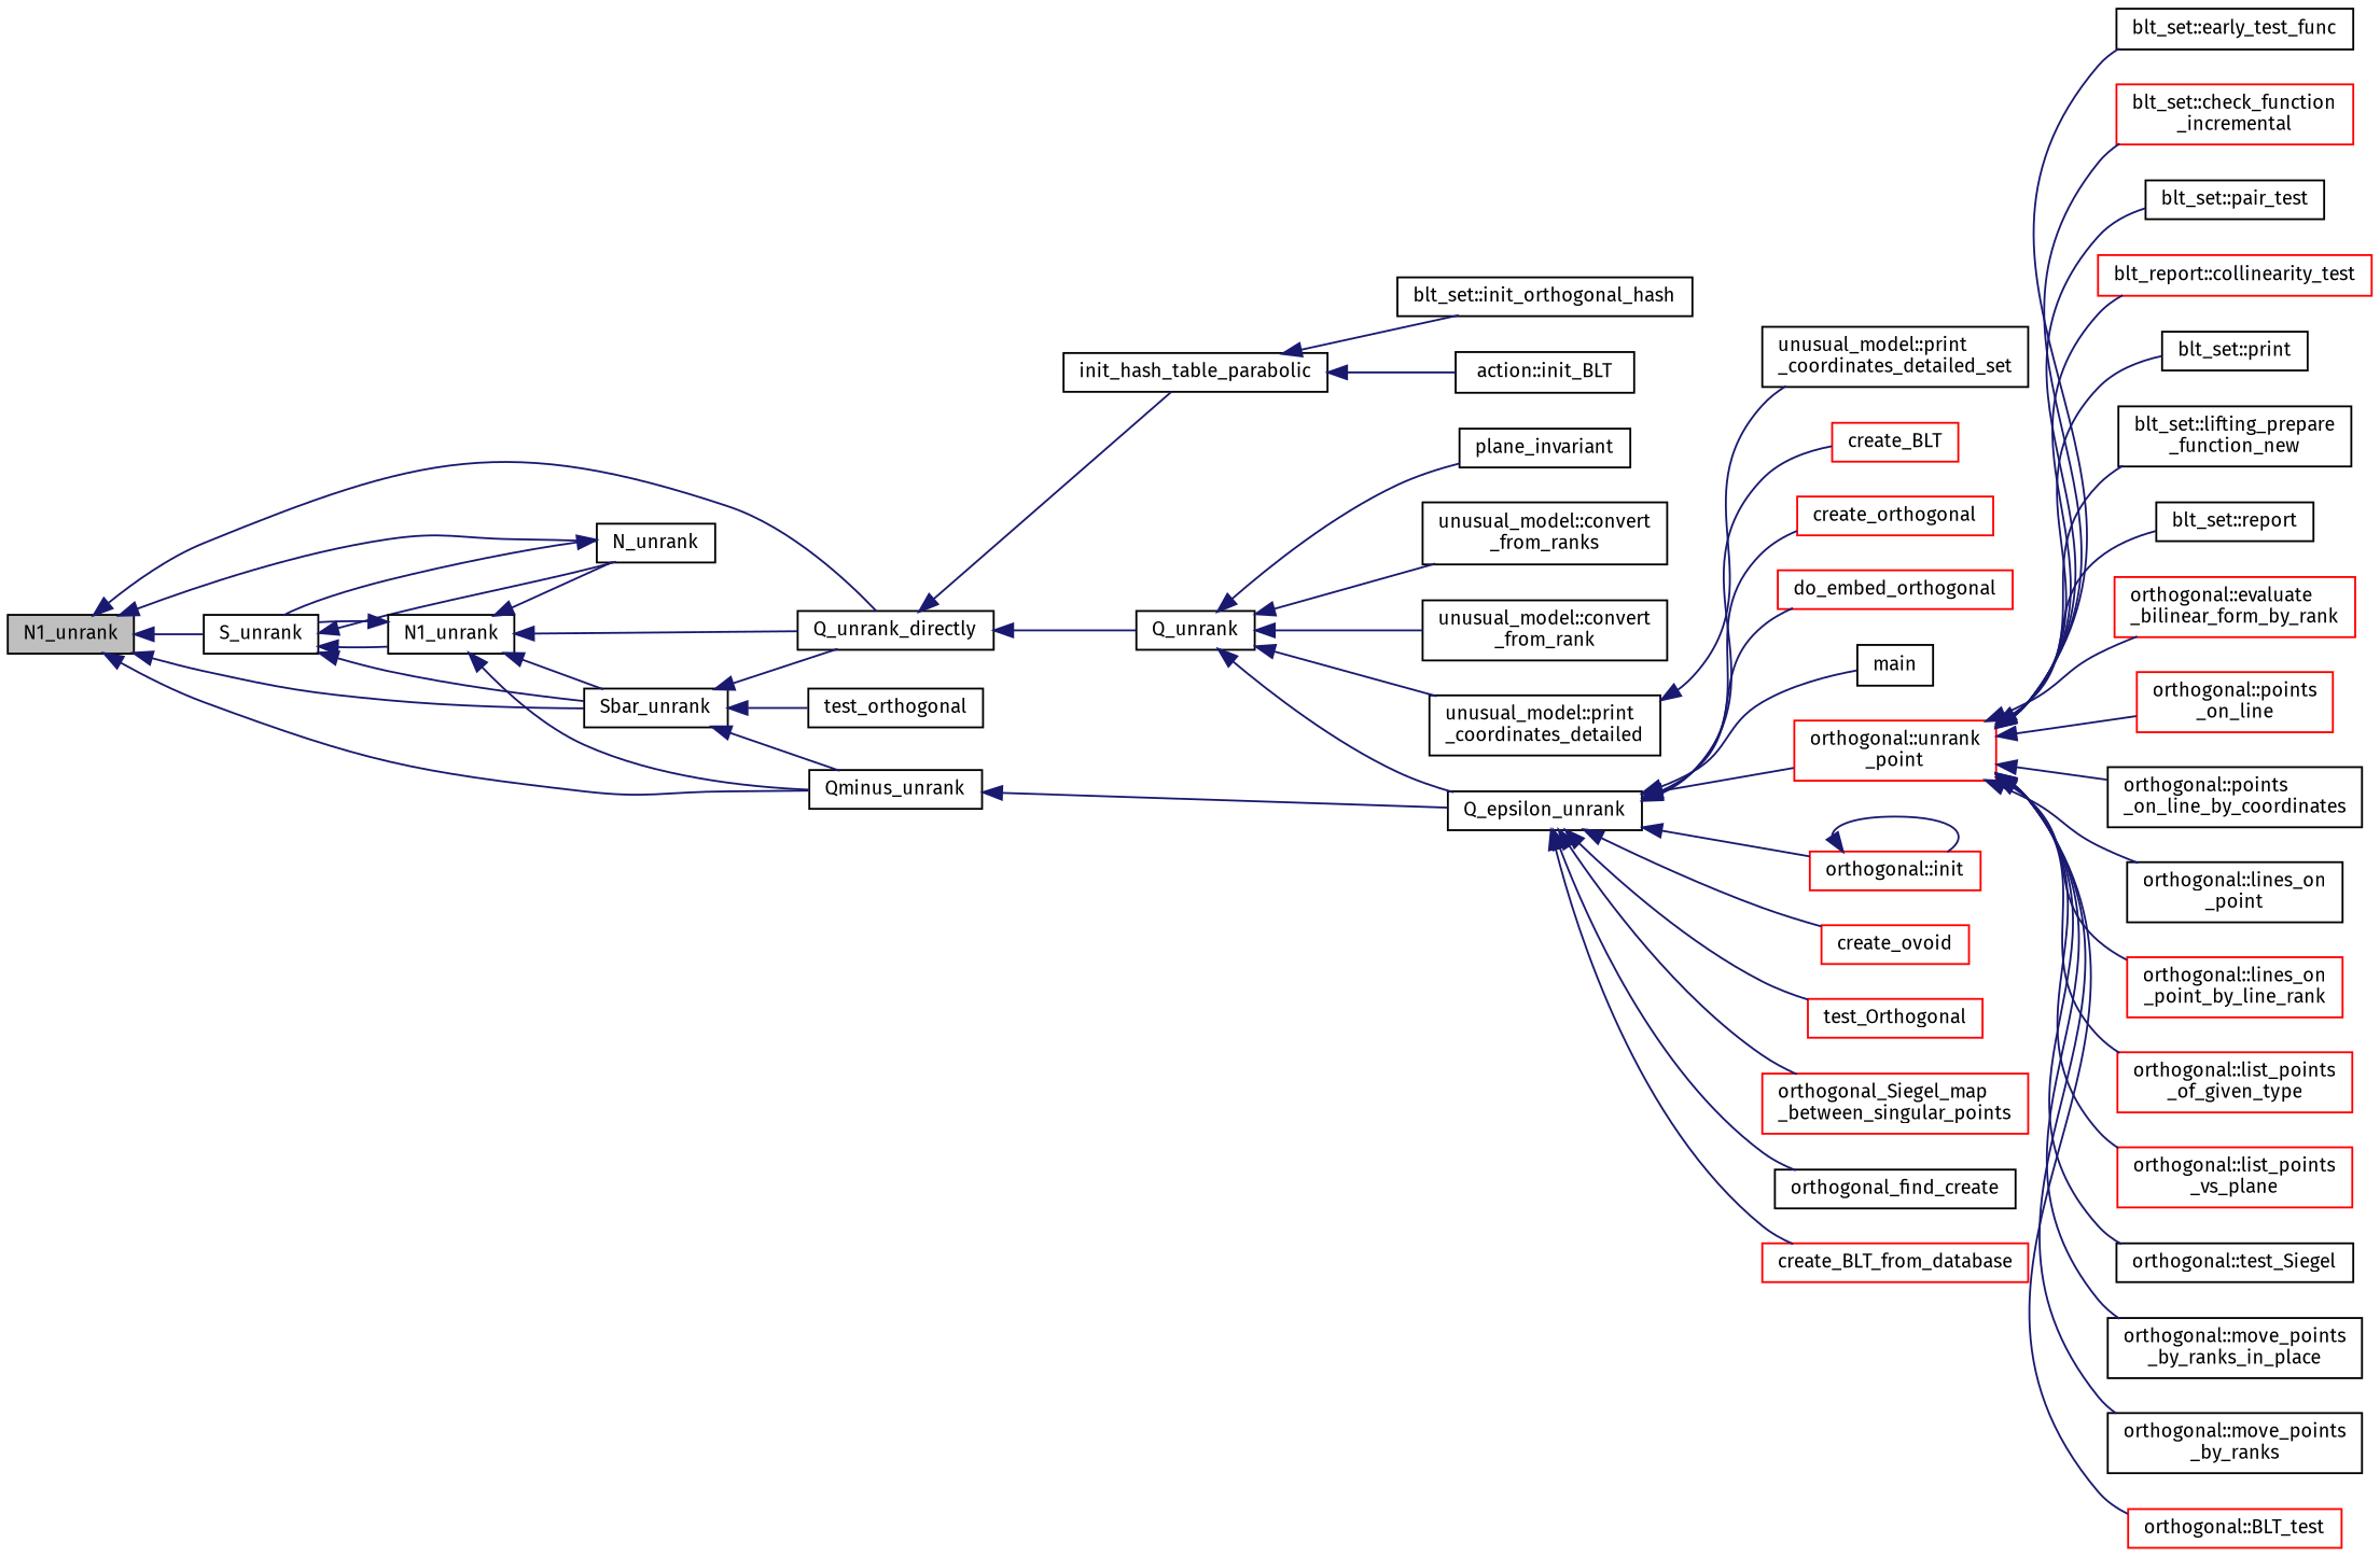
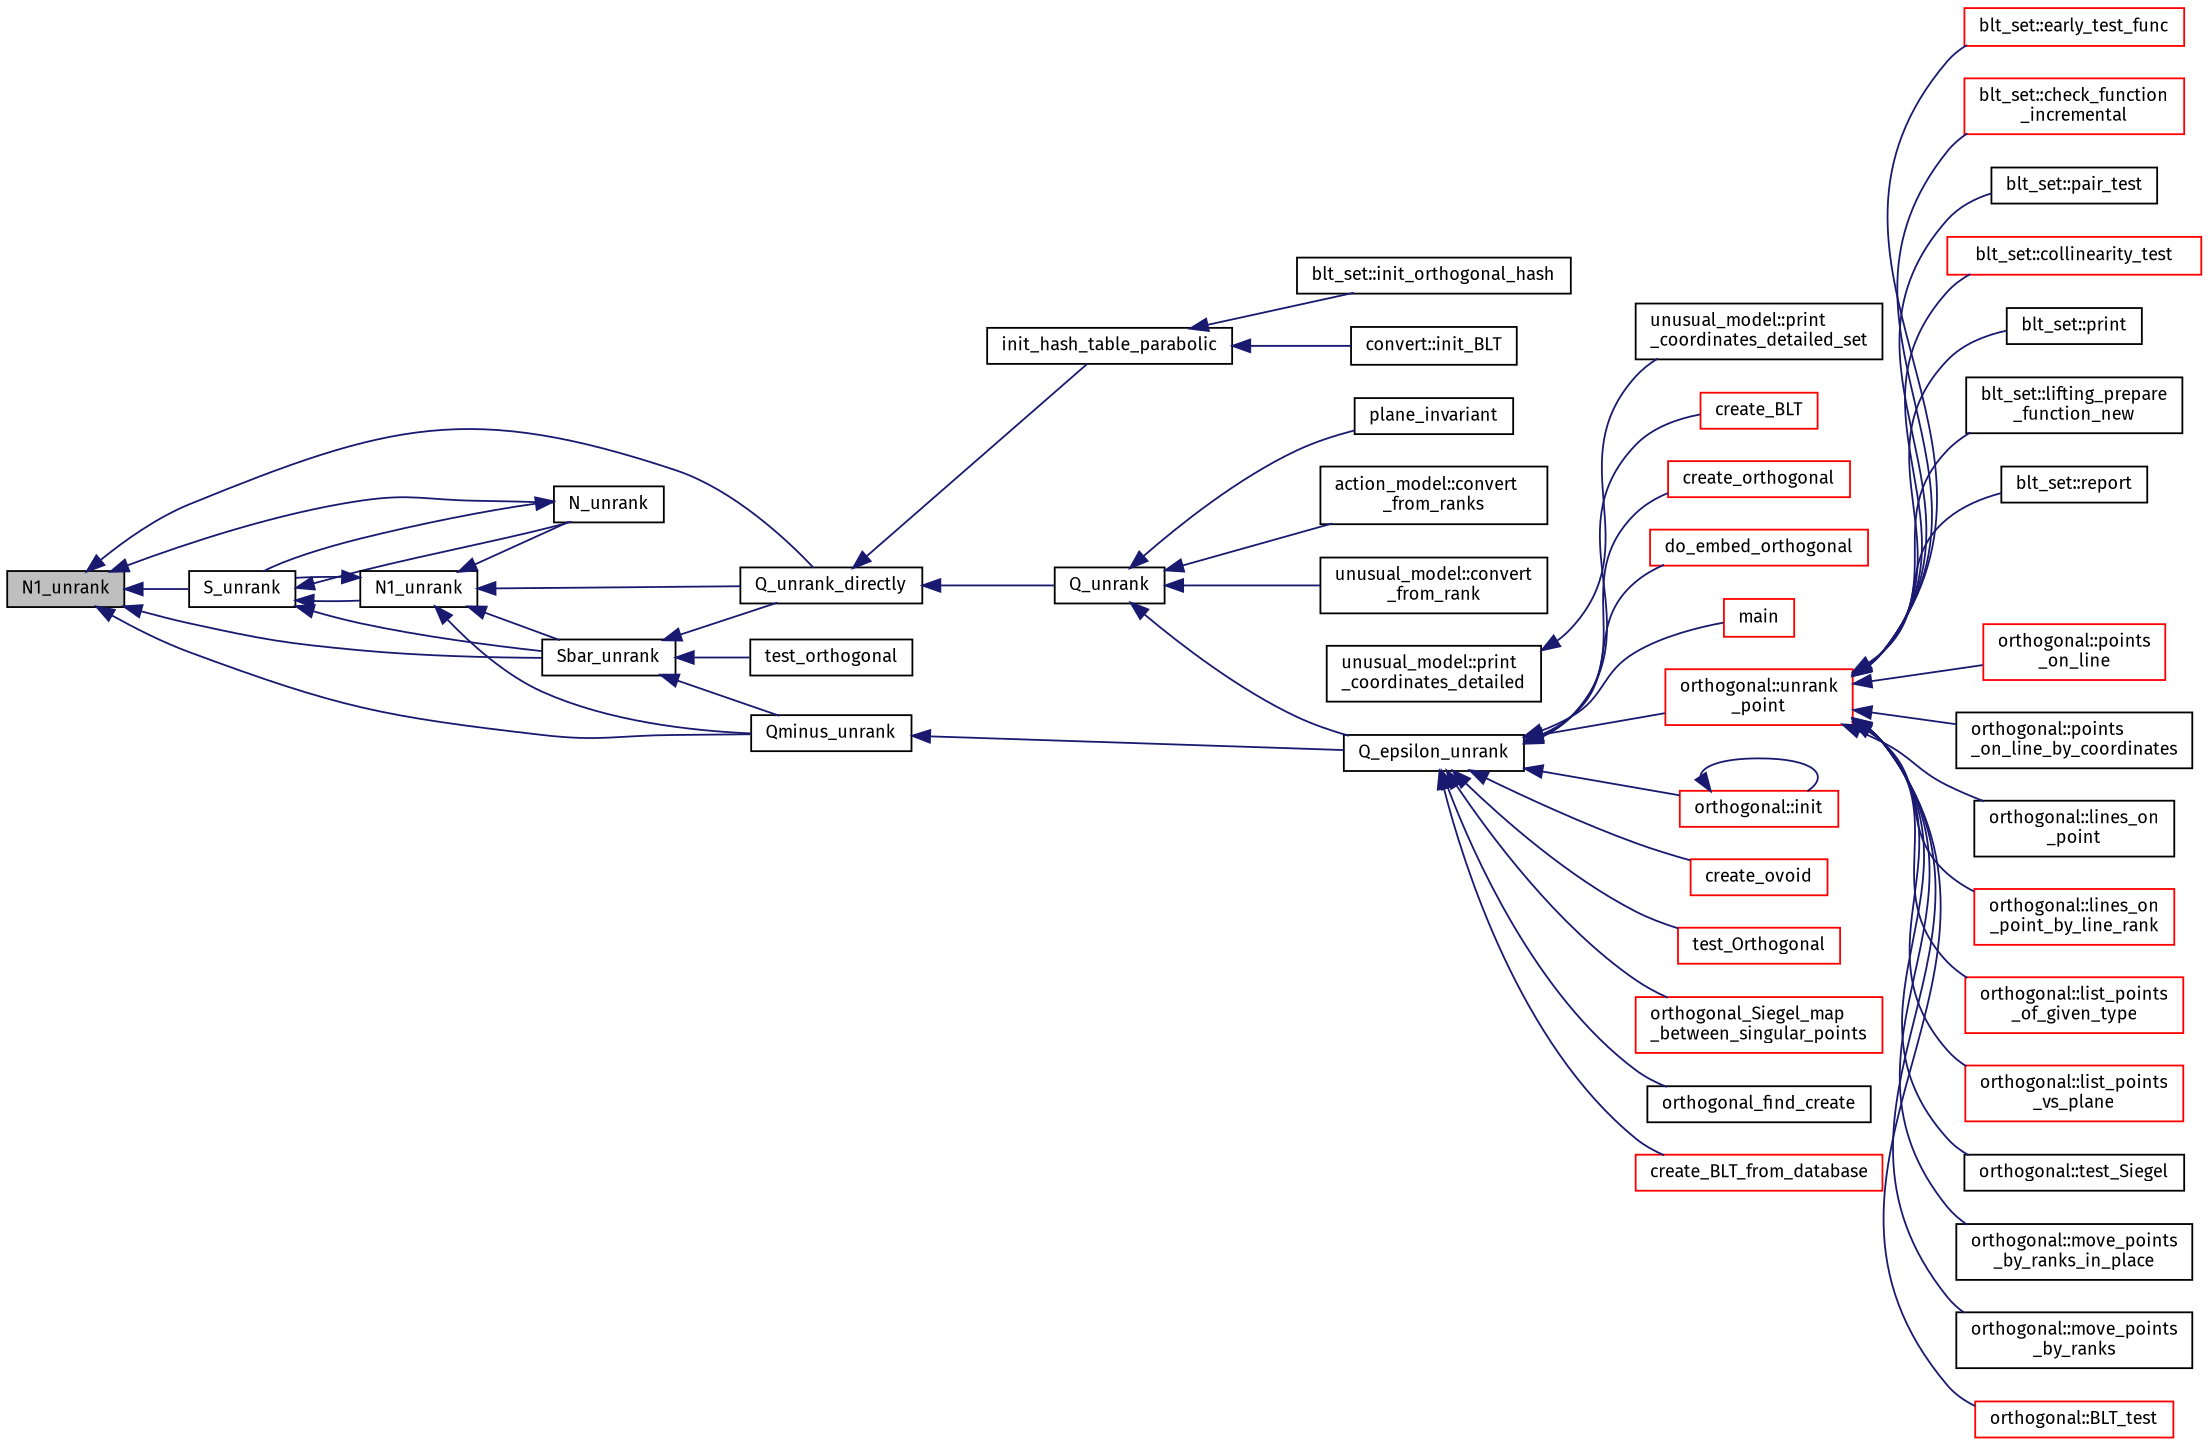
  digraph {
    fontname="Fira Sans"
    rankdir=LR
    node [color=black fillcolor=white fontname="Fira Sans" fontsize=10 shape=record style=filled]
    edge [color=midnightblue dir=back fontname="Fira Sans" fontsize=10 labelfontname=Helvetica labelfontsize=10 style=solid]
    n1 [fillcolor=grey75 fontcolor=black height=0.2 label=N1_unrank width=0.4]
    n2 [height=0.2 label=Q_unrank_directly width=0.4]
    n3 [height=0.2 label=Qminus_unrank width=0.4]
    n4 [height=0.2 label=S_unrank width=0.4]
    n5 [height=0.2 label=N_unrank width=0.4]
    n6 [height=0.2 label=Sbar_unrank width=0.4]
    n7 [height=0.2 label=init_hash_table_parabolic width=0.4]
    n8 [height=0.2 label=Q_unrank width=0.4]
    n9 [height=0.2 label=Q_epsilon_unrank width=0.4]
    n10 [height=0.2 label=N1_unrank width=0.4]
    n11 [height=0.2 label=test_orthogonal width=0.4]
    n12 [height=0.2 label="blt_set::init_orthogonal_hash" width=0.4]
-   n13 [height=0.2 label="action::init_BLT" width=0.4]
+   n13 [height=0.2 label="convert::init_BLT" width=0.4]
    n14 [height=0.2 label=plane_invariant width=0.4]
-   n15 [height=0.2 label="unusual_model::convert\l_from_ranks" width=0.4]
+   n15 [height=0.2 label="action_model::convert\l_from_ranks" width=0.4]
    n16 [height=0.2 label="unusual_model::convert\l_from_rank" width=0.4]
    n17 [height=0.2 label="unusual_model::print\l_coordinates_detailed" width=0.4]
-   n18 [height=0.2 label=main width=0.4]
+   n18 [color=red height=0.2 label=main width=0.4]
    n19 [color=red height=0.2 label="orthogonal::unrank\l_point" width=0.4]
    n20 [color=red height=0.2 label="orthogonal::init" width=0.4]
    n21 [color=red height=0.2 label=create_ovoid width=0.4]
    n22 [color=red height=0.2 label=test_Orthogonal width=0.4]
    n23 [color=red height=0.2 label="orthogonal_Siegel_map\l_between_singular_points" width=0.4]
    n24 [height=0.2 label=orthogonal_find_create width=0.4]
    n25 [color=red height=0.2 label=create_BLT_from_database width=0.4]
    n26 [color=red height=0.2 label=create_BLT width=0.4]
    n27 [color=red height=0.2 label=create_orthogonal width=0.4]
    n28 [color=red height=0.2 label=do_embed_orthogonal width=0.4]
    n29 [height=0.2 label="unusual_model::print\l_coordinates_detailed_set" width=0.4]
-   n30 [height=0.2 label="blt_set::early_test_func" width=0.4]
+   n30 [color=red height=0.2 label="blt_set::early_test_func" width=0.4]
    n31 [color=red height=0.2 label="blt_set::check_function\l_incremental" width=0.4]
    n32 [height=0.2 label="blt_set::pair_test" width=0.4]
-   n33 [color=red height=0.2 label="blt_report::collinearity_test" width=0.4]
+   n33 [color=red height=0.2 label="blt_set::collinearity_test" width=0.4]
    n34 [height=0.2 label="blt_set::print" width=0.4]
    n35 [height=0.2 label="blt_set::lifting_prepare\l_function_new" width=0.4]
    n36 [height=0.2 label="blt_set::report" width=0.4]
-   n37 [color=red height=0.2 label="orthogonal::evaluate\l_bilinear_form_by_rank" width=0.4]
    n38 [color=red height=0.2 label="orthogonal::points\l_on_line" width=0.4]
    n39 [height=0.2 label="orthogonal::points\l_on_line_by_coordinates" width=0.4]
    n40 [height=0.2 label="orthogonal::lines_on\l_point" width=0.4]
    n41 [color=red height=0.2 label="orthogonal::lines_on\l_point_by_line_rank" width=0.4]
    n42 [color=red height=0.2 label="orthogonal::list_points\l_of_given_type" width=0.4]
    n43 [color=red height=0.2 label="orthogonal::list_points\l_vs_plane" width=0.4]
    n44 [height=0.2 label="orthogonal::test_Siegel" width=0.4]
    n45 [height=0.2 label="orthogonal::move_points\l_by_ranks_in_place" width=0.4]
    n46 [height=0.2 label="orthogonal::move_points\l_by_ranks" width=0.4]
    n47 [color=red height=0.2 label="orthogonal::BLT_test" width=0.4]
    n1 -> n2
    n1 -> n3
    n1 -> n4
    n1 -> n5
    n1 -> n6
    n2 -> n7
    n2 -> n8
    n3 -> n9
    n4 -> n5
    n4 -> n6
    n4 -> n10
    n5 -> n4
    n6 -> n2
    n6 -> n3
    n6 -> n11
    n7 -> n12
    n7 -> n13
    n8 -> n9
    n8 -> n14
    n8 -> n15
    n8 -> n16
-   n8 -> n17
    n9 -> n18
    n9 -> n19
    n9 -> n20
    n9 -> n21
    n9 -> n22
    n9 -> n23
    n9 -> n24
    n9 -> n25
    n9 -> n26
    n9 -> n27
    n9 -> n28
    n10 -> n2
    n10 -> n3
    n10 -> n4
    n10 -> n5
    n10 -> n6
    n17 -> n29
    n19 -> n30
    n19 -> n31
    n19 -> n32
    n19 -> n33
    n19 -> n34
    n19 -> n35
    n19 -> n36
-   n19 -> n37
    n19 -> n38
    n19 -> n39
    n19 -> n40
    n19 -> n41
    n19 -> n42
    n19 -> n43
    n19 -> n44
    n19 -> n45
    n19 -> n46
    n19 -> n47
    n20 -> n20
  }
